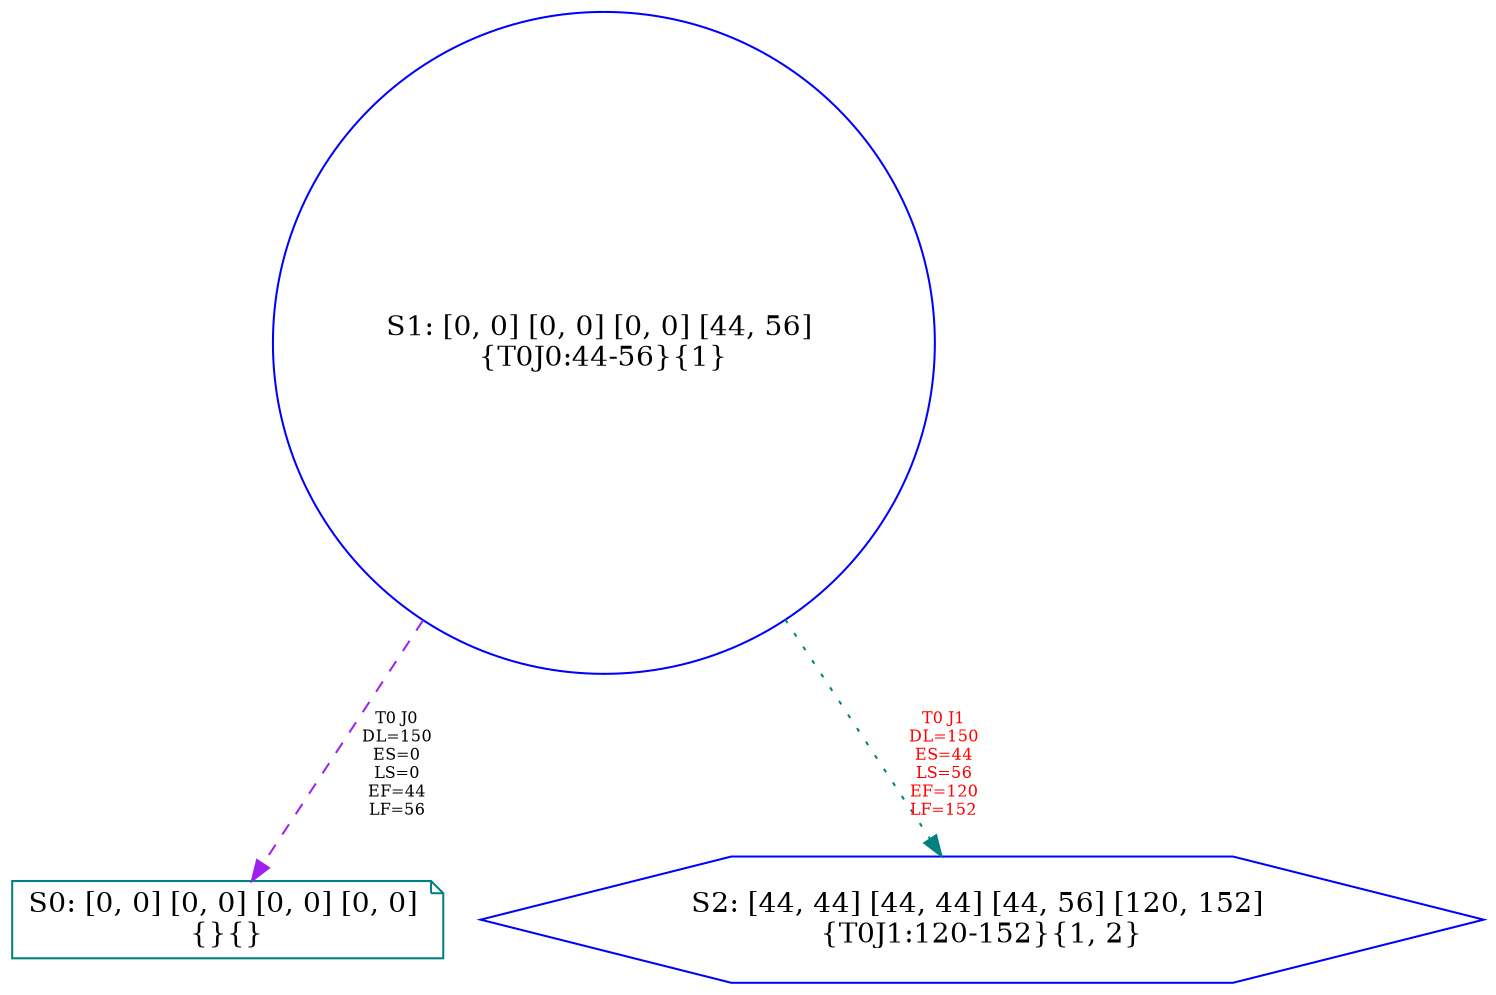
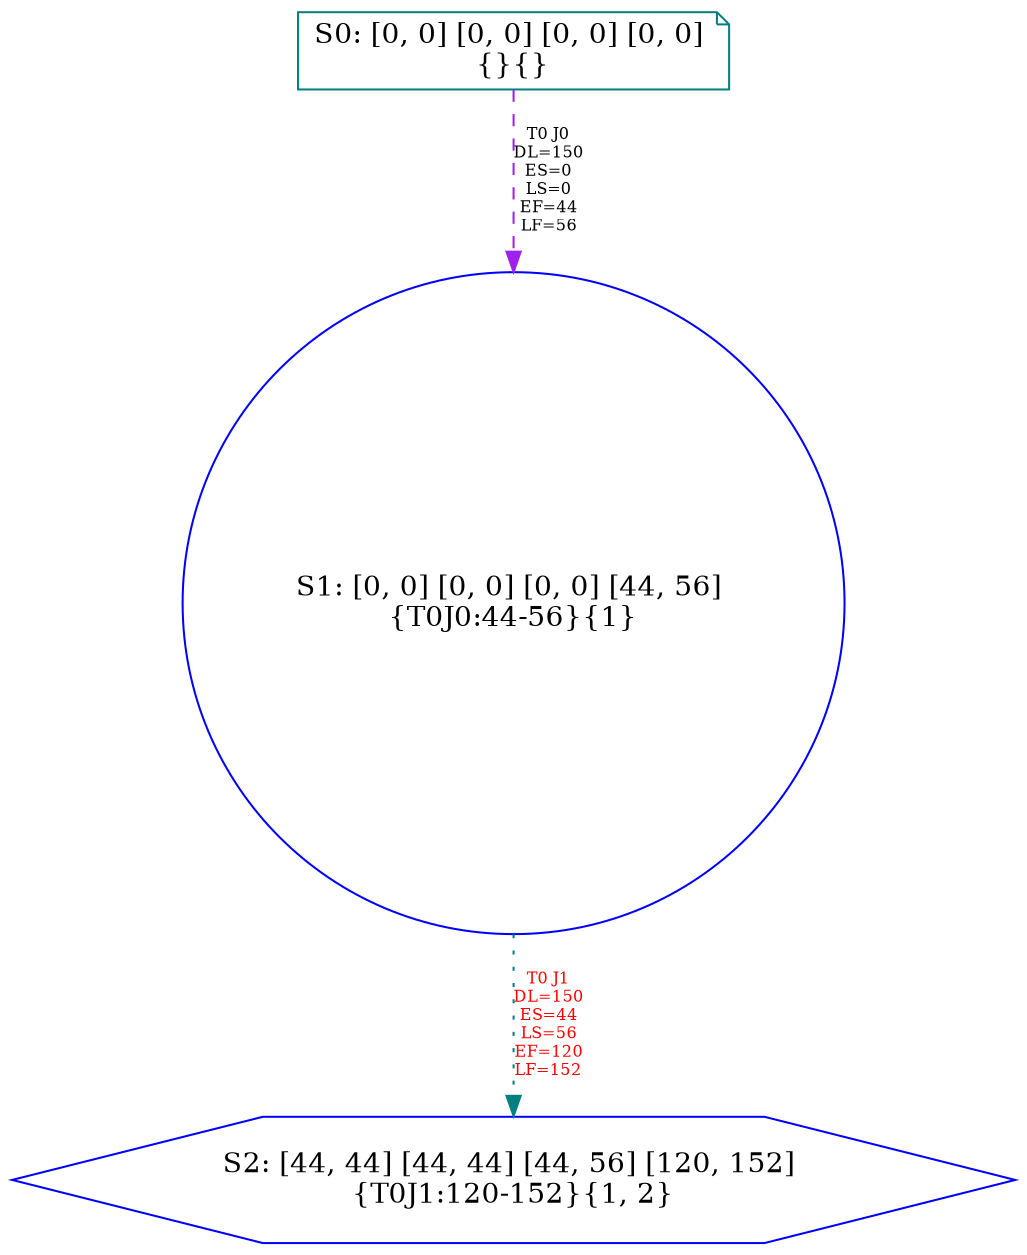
  digraph {
    node [color=blue]
    edge [fontsize=8 arrowhead=normal]
    n1 [label="S0: [0, 0] [0, 0] [0, 0] [0, 0] \n{}{}" color=teal shape=note]
    n2 [label="S1: [0, 0] [0, 0] [0, 0] [44, 56] \n{T0J0:44-56}{1}" shape=circle]
    n3 [label="S2: [44, 44] [44, 44] [44, 56] [120, 152] \n{T0J1:120-152}{1, 2}" shape=hexagon]
-   n2 -> n1 [label="T0 J0\nDL=150\nES=0\nLS=0\nEF=44\nLF=56" color=purple style=dashed]
+   n1 -> n2 [label="T0 J0\nDL=150\nES=0\nLS=0\nEF=44\nLF=56" color=purple style=dashed]
    n2 -> n3 [color=teal fontcolor=Red label="T0 J1\nDL=150\nES=44\nLS=56\nEF=120\nLF=152" style=dotted]
  }
